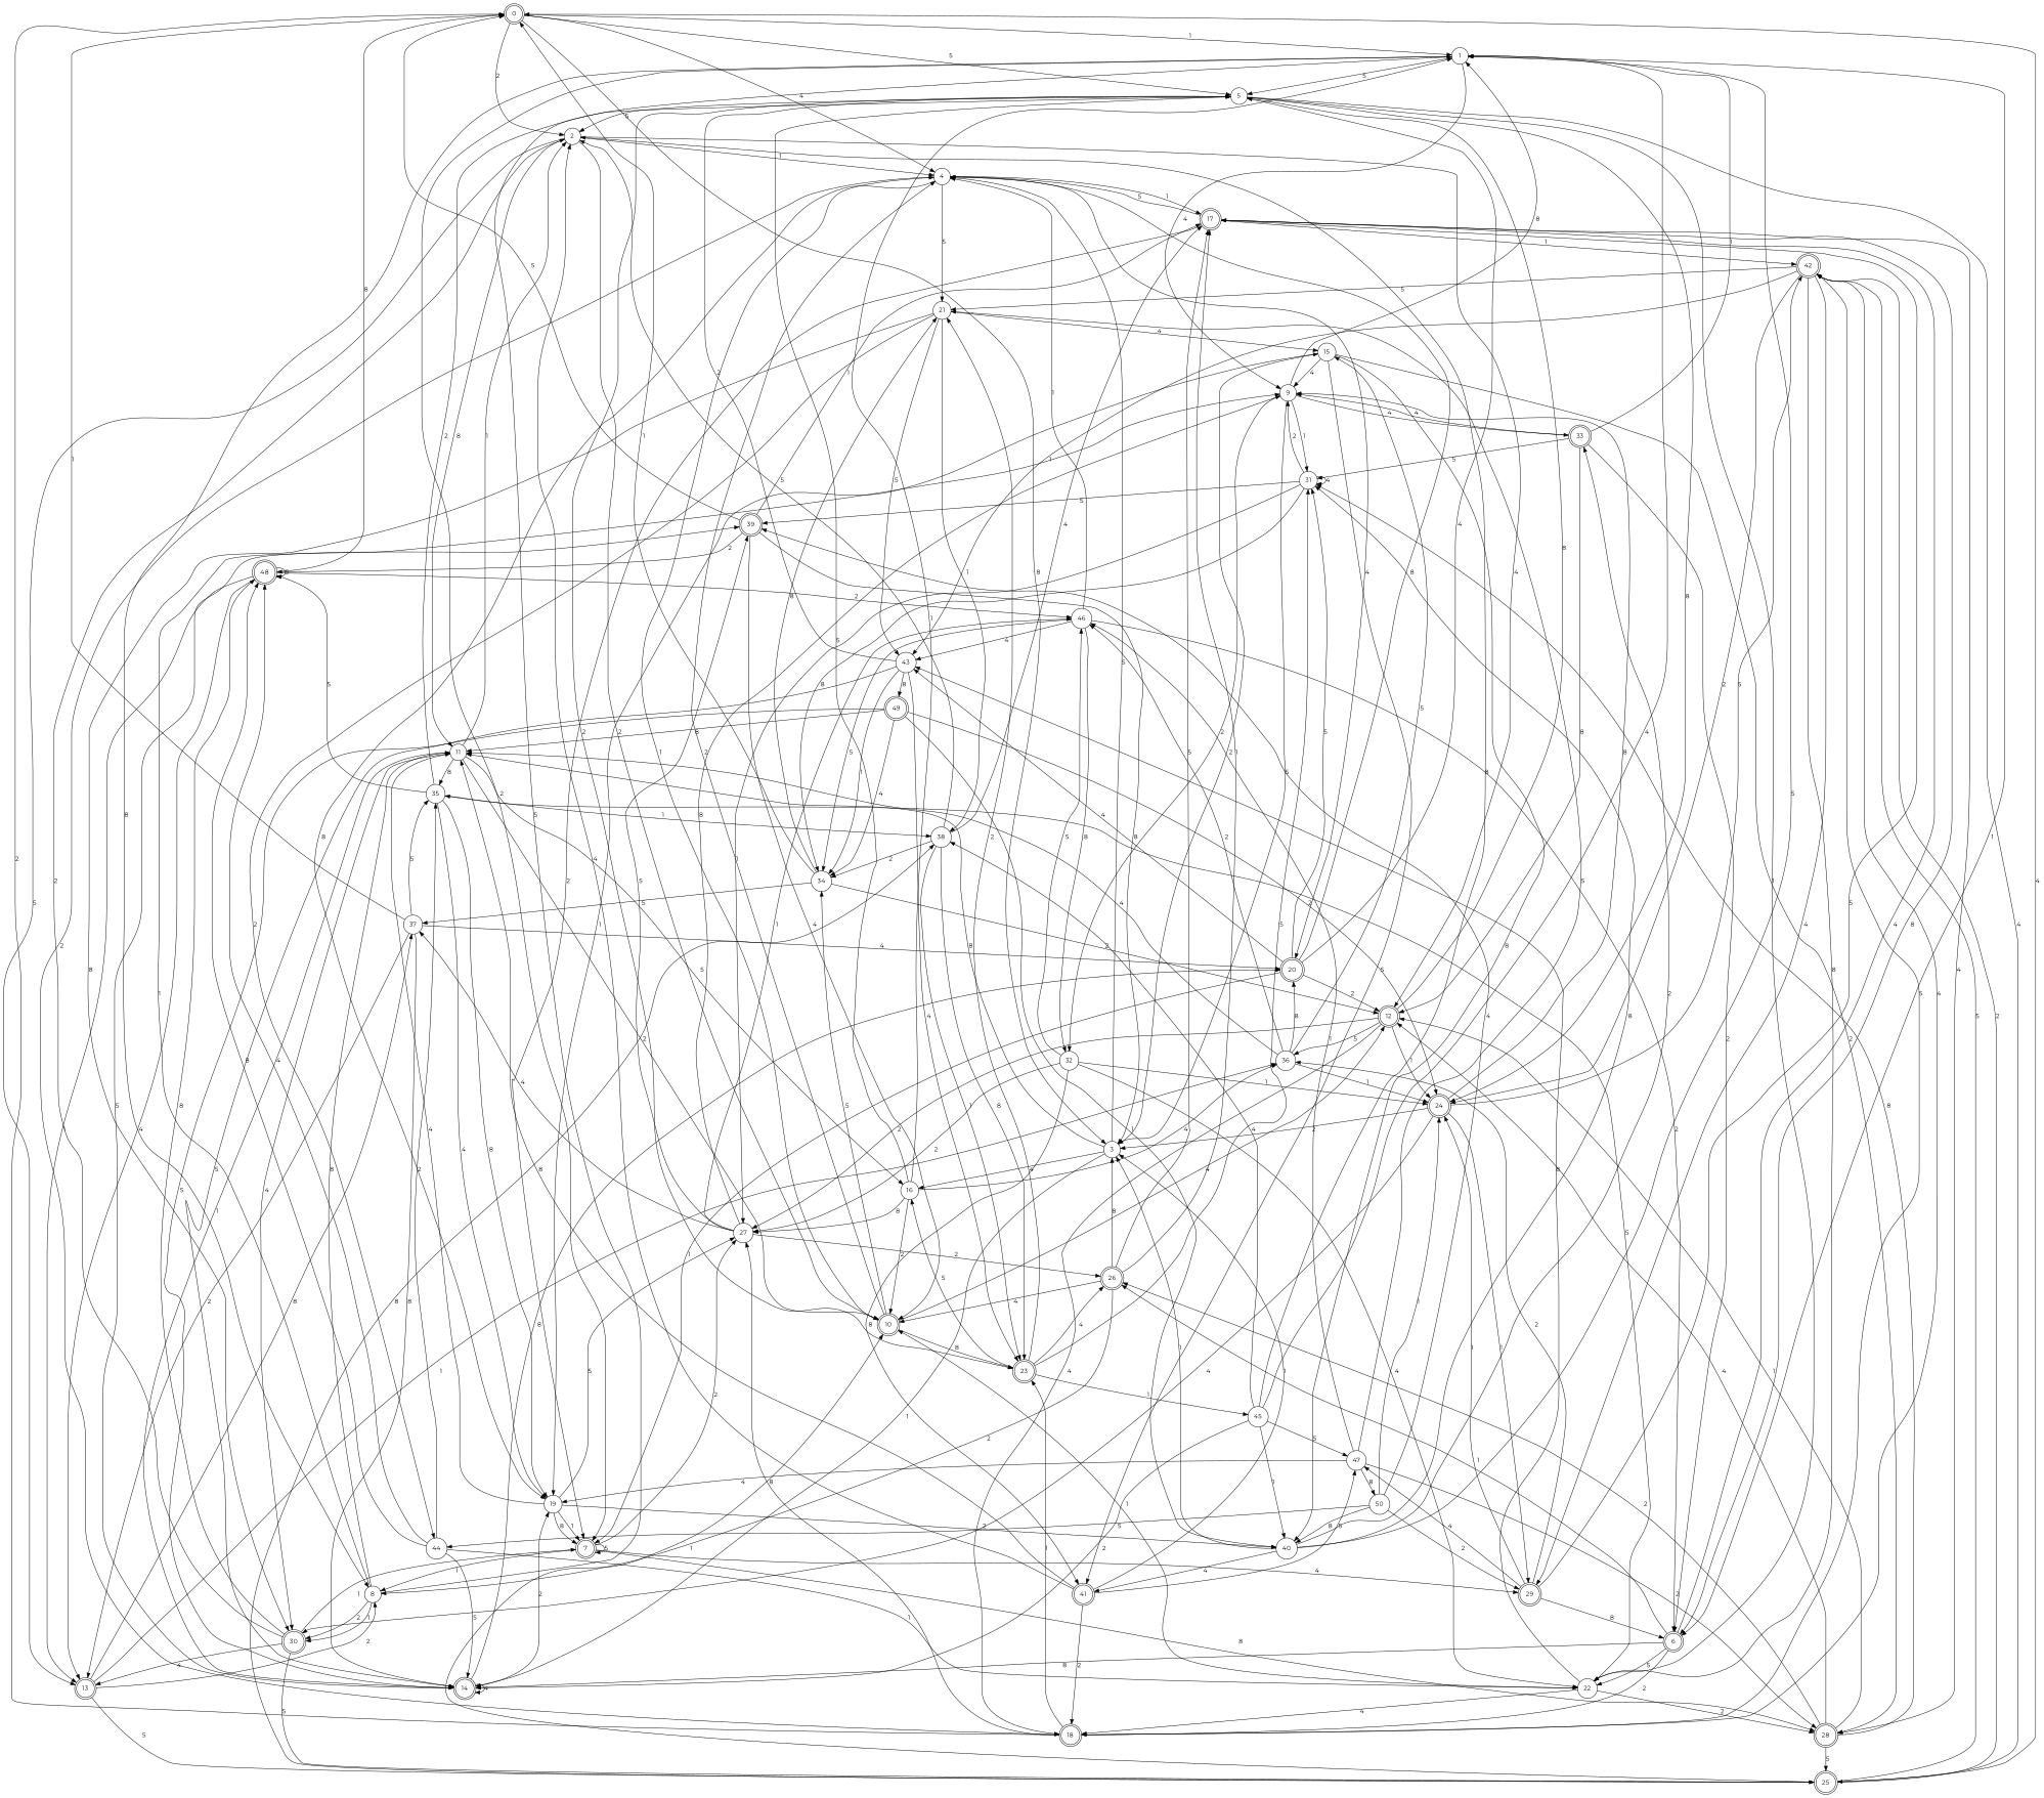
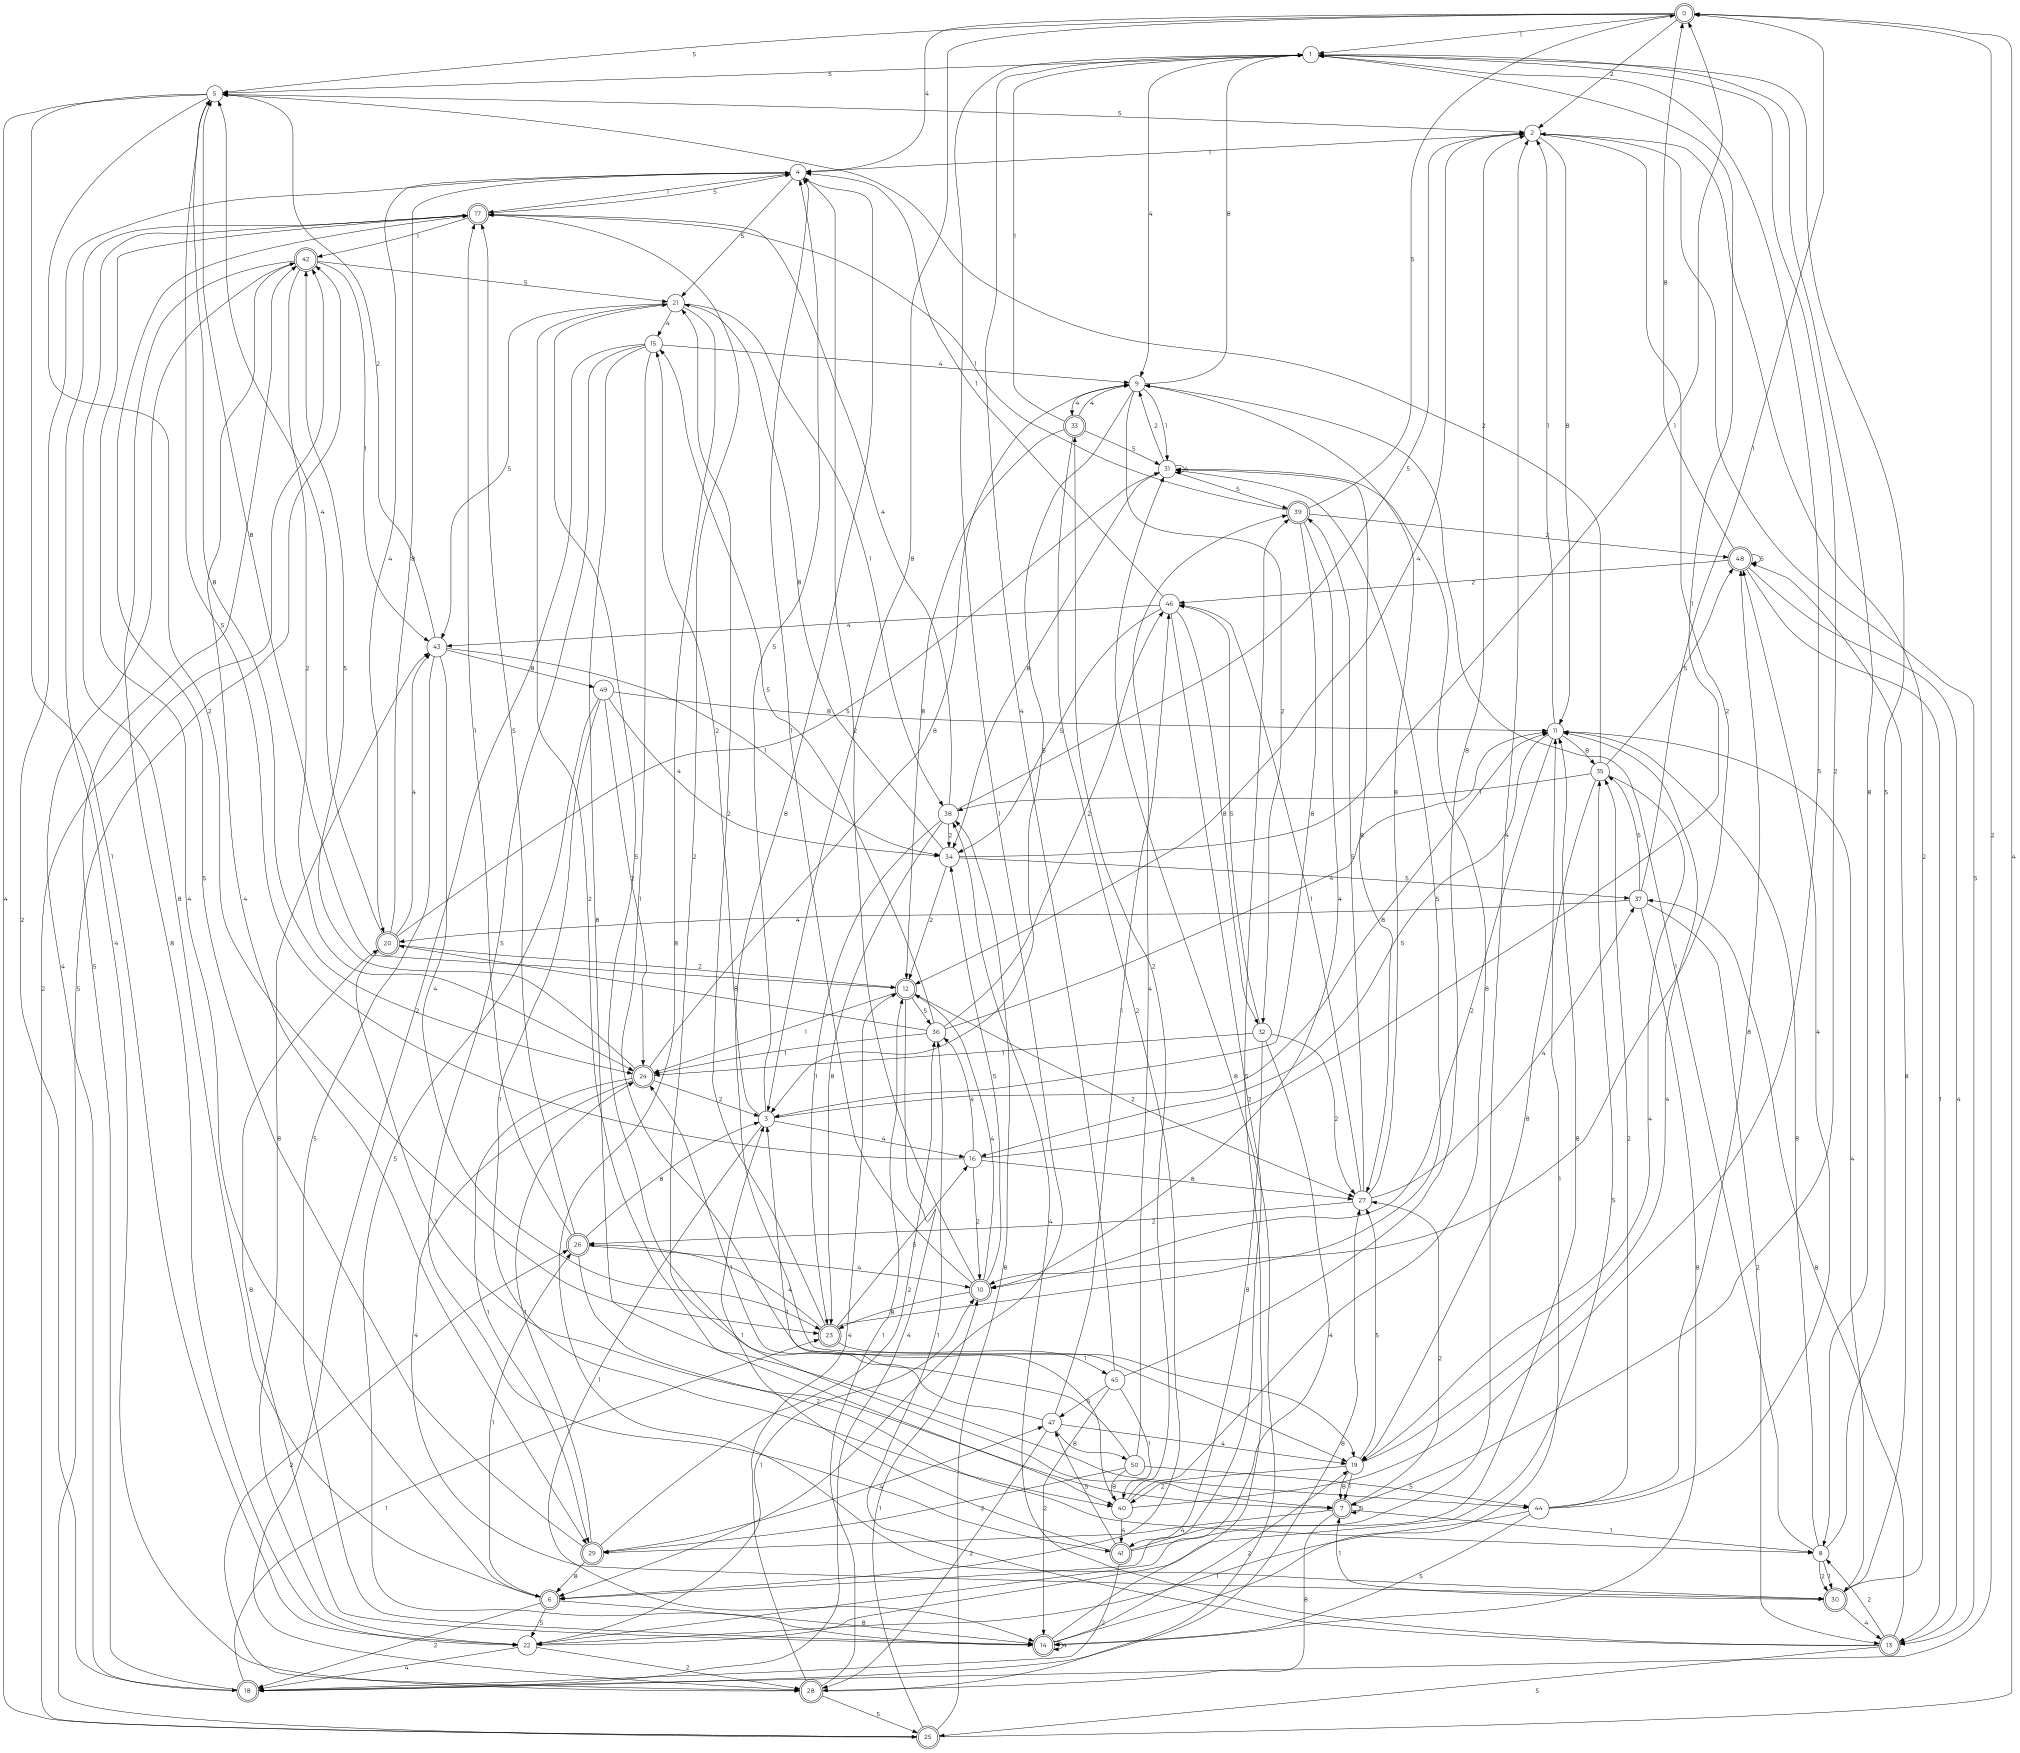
  digraph {
    fontname=Montserrat
    node [fontname=Montserrat shape=circle]
    edge [fontname=Montserrat]
    n1 [label=0 shape=doublecircle]
    n2 [label=1]
    n3 [label=2]
    n4 [label=3]
    n5 [label=4]
    n6 [label=5]
    n7 [label=6 shape=doublecircle]
    n8 [label=7 shape=doublecircle]
    n9 [label=8]
    n10 [label=9]
    n11 [label=10 shape=doublecircle]
    n12 [label=11]
    n13 [label=12 shape=doublecircle]
    n14 [label=13 shape=doublecircle]
    n15 [label=14 shape=doublecircle]
    n16 [label=15]
    n17 [label=16]
    n18 [label=17 shape=doublecircle]
    n19 [label=18 shape=doublecircle]
    n20 [label=19]
    n21 [label=20 shape=doublecircle]
    n22 [label=21]
    n23 [label=22]
    n24 [label=23 shape=doublecircle]
    n25 [label=24 shape=doublecircle]
    n26 [label=25 shape=doublecircle]
    n27 [label=26 shape=doublecircle]
    n28 [label=27]
    n29 [label=28 shape=doublecircle]
    n30 [label=29 shape=doublecircle]
    n31 [label=30 shape=doublecircle]
    n32 [label=31]
    n33 [label=32]
    n34 [label=33 shape=doublecircle]
    n35 [label=34]
    n36 [label=35]
    n37 [label=36]
    n38 [label=37]
    n39 [label=38]
    n40 [label=39 shape=doublecircle]
    n41 [label=40]
    n42 [label=41 shape=doublecircle]
    n43 [label=42 shape=doublecircle]
    n44 [label=43]
    n45 [label=44]
    n46 [label=45]
    n47 [label=46]
    n48 [label=47]
    n49 [label=48 shape=doublecircle]
-   n50 [label=49 shape=doublecircle]
+   n50 [label=49]
    n51 [label=50]
    n1 -> n2 [label=1]
    n1 -> n3 [label=2]
    n1 -> n4 [label=8]
    n1 -> n5 [label=4]
    n1 -> n6 [label=5]
    n2 -> n6 [label=5]
    n2 -> n7 [label=1]
    n2 -> n8 [label=2]
    n2 -> n9 [label=8]
    n2 -> n10 [label=4]
    n3 -> n5 [label=1]
    n3 -> n11 [label=2]
    n3 -> n12 [label=8]
    n3 -> n13 [label=4]
    n3 -> n14 [label=5]
    n4 -> n5 [label=5]
    n4 -> n12 [label=8]
    n4 -> n15 [label=1]
    n4 -> n16 [label=2]
    n4 -> n17 [label=4]
    n5 -> n18 [label=1]
    n5 -> n19 [label=2]
    n5 -> n20 [label=8]
    n5 -> n21 [label=4]
    n5 -> n22 [label=5]
    n6 -> n3 [label=5]
    n6 -> n23 [label=1]
    n6 -> n24 [label=2]
    n6 -> n25 [label=8]
    n6 -> n26 [label=4]
    n7 -> n15 [label=8]
    n7 -> n18 [label=4]
    n7 -> n19 [label=2]
    n7 -> n23 [label=5]
    n7 -> n27 [label=1]
    n8 -> n8 [label=5]
    n8 -> n9 [label=1]
    n8 -> n28 [label=2]
    n8 -> n29 [label=8]
    n8 -> n30 [label=4]
    n9 -> n2 [label=5]
    n9 -> n10 [label=1]
    n9 -> n12 [label=8]
    n9 -> n31 [label=1]
    n9 -> n31 [label=2]
    n10 -> n2 [label=8]
    n10 -> n4 [label=5]
    n10 -> n32 [label=1]
    n10 -> n33 [label=2]
    n10 -> n34 [label=4]
    n11 -> n5 [label=1]
    n11 -> n5 [label=2]
    n11 -> n13 [label=4]
    n11 -> n24 [label=8]
    n11 -> n35 [label=5]
    n12 -> n3 [label=1]
    n12 -> n11 [label=2]
    n12 -> n17 [label=5]
    n12 -> n31 [label=4]
    n12 -> n36 [label=8]
    n13 -> n6 [label=8]
    n13 -> n19 [label=4]
    n13 -> n25 [label=1]
    n13 -> n28 [label=2]
    n13 -> n37 [label=5]
    n14 -> n9 [label=2]
    n14 -> n26 [label=5]
    n14 -> n37 [label=1]
    n14 -> n38 [label=8]
-   n46 -> n39 [label=4]
+   n14 -> n39 [label=4]
    n15 -> n12 [label=1]
    n15 -> n15 [label=4]
    n15 -> n20 [label=2]
    n15 -> n21 [label=8]
    n15 -> n40 [label=5]
    n16 -> n10 [label=4]
    n16 -> n20 [label=1]
    n16 -> n29 [label=2]
    n16 -> n41 [label=8]
    n16 -> n42 [label=5]
    n17 -> n2 [label=1]
    n17 -> n6 [label=5]
    n17 -> n11 [label=2]
    n17 -> n28 [label=8]
    n17 -> n37 [label=4]
    n18 -> n5 [label=5]
    n18 -> n7 [label=8]
    n18 -> n8 [label=2]
    n18 -> n29 [label=4]
    n18 -> n43 [label=1]
    n19 -> n1 [label=2]
    n19 -> n24 [label=1]
    n19 -> n28 [label=8]
    n19 -> n43 [label=4]
    n19 -> n43 [label=5]
    n20 -> n8 [label=1]
    n20 -> n8 [label=8]
    n20 -> n12 [label=4]
    n20 -> n28 [label=5]
    n20 -> n41 [label=2]
    n21 -> n5 [label=8]
    n21 -> n6 [label=4]
    n21 -> n8 [label=1]
    n21 -> n13 [label=2]
    n21 -> n32 [label=5]
    n21 -> n44 [label=4]
    n22 -> n16 [label=4]
    n22 -> n31 [label=8]
    n22 -> n39 [label=1]
    n22 -> n44 [label=5]
    n22 -> n45 [label=2]
    n23 -> n11 [label=1]
    n23 -> n19 [label=4]
    n23 -> n29 [label=2]
    n23 -> n36 [label=5]
    n23 -> n44 [label=8]
    n24 -> n17 [label=5]
    n24 -> n22 [label=2]
    n24 -> n27 [label=4]
    n24 -> n32 [label=5]
    n24 -> n46 [label=1]
    n25 -> n4 [label=2]
    n25 -> n10 [label=8]
    n25 -> n30 [label=1]
    n25 -> n31 [label=4]
    n25 -> n43 [label=5]
    n26 -> n1 [label=4]
    n26 -> n11 [label=1]
    n26 -> n39 [label=8]
    n26 -> n43 [label=2]
    n26 -> n43 [label=5]
    n27 -> n4 [label=8]
    n27 -> n9 [label=2]
    n27 -> n11 [label=4]
    n27 -> n18 [label=1]
    n27 -> n18 [label=5]
    n28 -> n10 [label=8]
    n28 -> n27 [label=2]
    n28 -> n38 [label=4]
    n28 -> n40 [label=5]
    n28 -> n47 [label=1]
    n29 -> n13 [label=1]
    n29 -> n13 [label=4]
    n29 -> n26 [label=5]
    n29 -> n27 [label=2]
    n29 -> n32 [label=8]
    n30 -> n7 [label=8]
    n30 -> n18 [label=5]
    n30 -> n25 [label=1]
    n30 -> n37 [label=2]
    n30 -> n48 [label=4]
    n31 -> n3 [label=2]
    n31 -> n8 [label=1]
    n31 -> n14 [label=4]
-   n31 -> n26 [label=5]
    n31 -> n49 [label=8]
    n32 -> n10 [label=2]
-   n32 -> n28 [label=1]
+   n32 -> n28 [label=8]
    n32 -> n32 [label=4]
    n32 -> n35 [label=8]
    n32 -> n40 [label=5]
    n33 -> n23 [label=4]
    n33 -> n25 [label=1]
    n33 -> n28 [label=2]
    n33 -> n42 [label=8]
    n33 -> n47 [label=5]
    n34 -> n2 [label=1]
    n34 -> n7 [label=2]
    n34 -> n10 [label=4]
    n34 -> n13 [label=8]
    n34 -> n32 [label=5]
    n35 -> n1 [label=1]
    n35 -> n13 [label=2]
    n35 -> n22 [label=8]
    n35 -> n38 [label=5]
    n36 -> n6 [label=2]
    n36 -> n20 [label=8]
    n36 -> n20 [label=4]
    n36 -> n39 [label=1]
    n36 -> n49 [label=5]
    n37 -> n12 [label=4]
    n37 -> n16 [label=5]
    n37 -> n21 [label=8]
    n37 -> n25 [label=1]
    n37 -> n47 [label=2]
    n38 -> n1 [label=1]
    n38 -> n14 [label=2]
    n38 -> n15 [label=8]
    n38 -> n21 [label=4]
    n38 -> n36 [label=5]
    n39 -> n3 [label=5]
    n39 -> n18 [label=4]
    n39 -> n24 [label=1]
    n39 -> n24 [label=8]
    n39 -> n35 [label=2]
    n40 -> n1 [label=5]
    n40 -> n4 [label=8]
    n40 -> n11 [label=4]
    n40 -> n18 [label=1]
    n40 -> n49 [label=2]
    n41 -> n2 [label=5]
    n41 -> n4 [label=1]
    n41 -> n32 [label=8]
    n41 -> n34 [label=2]
    n41 -> n42 [label=4]
    n42 -> n3 [label=4]
    n42 -> n4 [label=1]
    n42 -> n12 [label=8]
    n42 -> n19 [label=2]
    n42 -> n48 [label=5]
    n43 -> n22 [label=5]
    n43 -> n23 [label=8]
    n43 -> n25 [label=2]
    n43 -> n30 [label=4]
    n43 -> n44 [label=1]
    n44 -> n6 [label=2]
    n44 -> n15 [label=5]
    n44 -> n24 [label=4]
    n44 -> n35 [label=1]
    n44 -> n50 [label=8]
    n45 -> n15 [label=5]
    n45 -> n23 [label=1]
    n45 -> n36 [label=2]
    n45 -> n49 [label=8]
    n45 -> n49 [label=4]
    n46 -> n2 [label=4]
    n46 -> n3 [label=8]
    n46 -> n15 [label=2]
    n46 -> n41 [label=1]
    n46 -> n48 [label=5]
    n47 -> n5 [label=1]
    n47 -> n7 [label=2]
    n47 -> n33 [label=8]
    n47 -> n35 [label=5]
    n47 -> n44 [label=4]
    n48 -> n20 [label=4]
    n48 -> n22 [label=5]
    n48 -> n29 [label=2]
    n48 -> n47 [label=1]
    n48 -> n51 [label=8]
    n49 -> n1 [label=8]
    n49 -> n14 [label=1]
    n49 -> n14 [label=4]
    n49 -> n47 [label=2]
    n49 -> n49 [label=5]
    n50 -> n12 [label=8]
    n50 -> n15 [label=5]
    n50 -> n25 [label=2]
    n50 -> n35 [label=4]
    n50 -> n41 [label=1]
    n51 -> n25 [label=1]
    n51 -> n30 [label=2]
    n51 -> n40 [label=4]
    n51 -> n41 [label=8]
    n51 -> n45 [label=5]
  }
